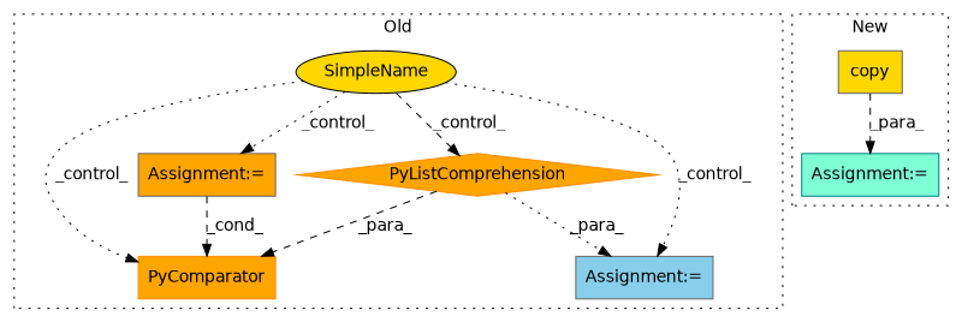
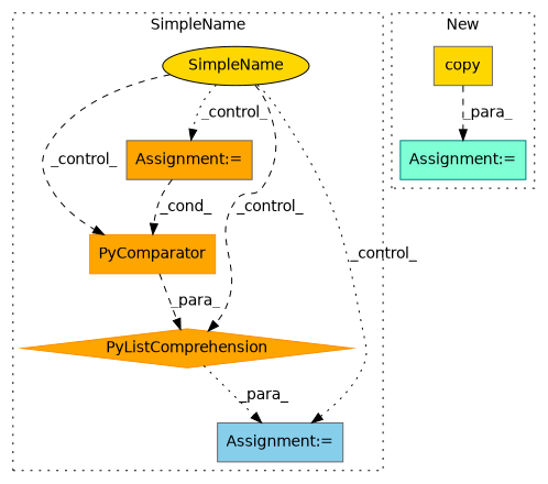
  digraph {
    fontname="DejaVu Sans"
    node [a=7 color=gray40 fillcolor=orange fontname="DejaVu Sans" l=17 s=18217 shape=box style=filled]
    edge [fontname="DejaVu Sans" style=dashed]
    n1 [a=113 color=darkorange label=PyComparator]
    n2 [label="Assignment:="]
    n3 [fillcolor=skyblue l=18 label="Assignment:=" s=18106]
    n4 [a=109 color=darkorange l=118 label=PyListComprehension s=18124 shape=diamond]
    n5 [a=42 color=black fillcolor=gold label=SimpleName shape=ellipse l="" s=""]
    n6 [a=32 fillcolor=gold l=6 label=copy s=17467]
    n7 [color=teal fillcolor=aquamarine l=1 label="Assignment:=" s=17459]
    subgraph cluster_1 {
-     label=Old
+     label=SimpleName
      style=dotted
      n1
      n2
      n3
      n4
      n5
    }
    subgraph cluster_2 {
      label=New
      style=dotted
      n6
      n7
    }
-   n4 -> n1 [label=_para_]
+   n1 -> n4 [label=_para_]
    n2 -> n1 [label=_cond_]
    n4 -> n3 [label=_para_ style=dotted]
-   n5 -> n1 [label=_control_ style=dotted]
+   n5 -> n1 [label=_control_]
    n5 -> n2 [label=_control_ style=dotted]
    n5 -> n3 [label=_control_ style=dotted]
    n5 -> n4 [label=_control_]
    n6 -> n7 [label=_para_]
  }
